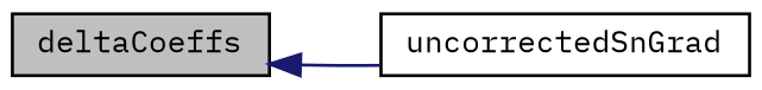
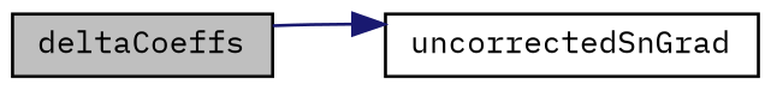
  digraph {
    rankdir=LR
    fontname="IBM Plex Mono"
    node [color=black fontname="IBM Plex Mono" fontsize=10 shape=record]
    n1 [fillcolor=grey75 fontcolor=black height=0.2 label=deltaCoeffs style=filled width=0.4]
    n2 [height=0.2 label=uncorrectedSnGrad width=0.4]
-   n1 -> n2 [color=midnightblue dir=back fontname="IBM Plex Mono" fontsize=10 labelfontname=Helvetica labelfontsize=10 style=solid]
+   n2 -> n1 [color=midnightblue dir=back fontname="IBM Plex Mono" fontsize=10 labelfontname=Helvetica labelfontsize=10 style=solid]
  }
